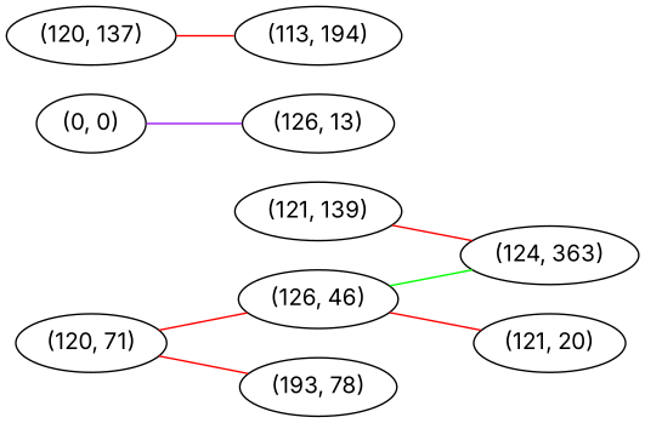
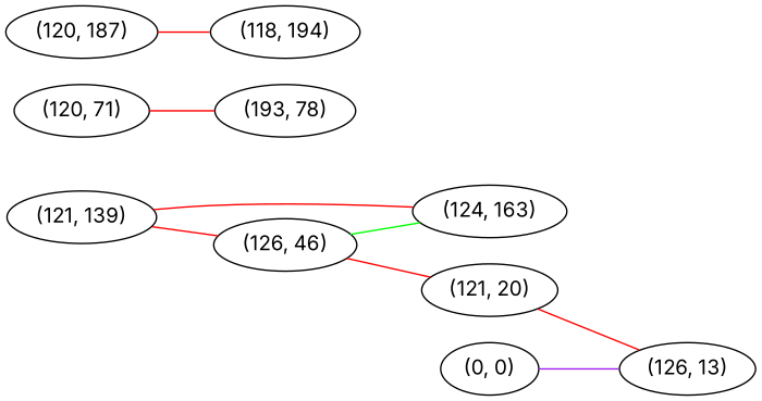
  graph {
    fontname=Inter
    rankdir=LR
    node [fontname=Inter]
    edge [color=red fontname=Inter weight=1]
    "(121, 139)"
-   "(124, 163)" [label="(124, 363)"]
+   "(124, 163)"
    "(120, 71)"
    "(126, 46)"
    n5 [label="(193, 78)"]
    "(121, 20)"
    "(126, 13)"
-   "(120, 187)" [label="(120, 137)"]
-   "(113, 194)"
+   "(120, 187)"
+   "(113, 194)" [label="(118, 194)"]
    "(0, 0)"
    "(121, 139)" -- "(124, 163)"
-   "(120, 71)" -- "(126, 46)"
+   "(121, 139)" -- "(126, 46)"
    "(120, 71)" -- n5
    "(126, 46)" -- "(124, 163)" [color=green weight=2]
    "(126, 46)" -- "(121, 20)"
+   "(121, 20)" -- "(126, 13)"
    "(120, 187)" -- "(113, 194)"
    "(0, 0)" -- "(126, 13)" [color=purple weight=4]
  }
